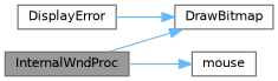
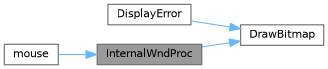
  digraph {
    rankdir=LR
    node [color=grey40 fillcolor=white fontname=Helvetica fontsize=10 shape=box style=filled]
    edge [color=steelblue1 fontname=Helvetica fontsize=10 labelfontname=Helvetica labelfontsize=10 style=solid]
    n1 [color=gray40 fillcolor=grey60 fontcolor=black height=0.2 label=InternalWndProc width=0.4]
    n2 [height=0.2 label=DrawBitmap width=0.4]
    n3 [height=0.2 label=mouse width=0.4]
    n4 [height=0.2 label=DisplayError width=0.4]
    n1 -> n2
-   n1 -> n3
+   n3 -> n1
    n4 -> n2
  }
